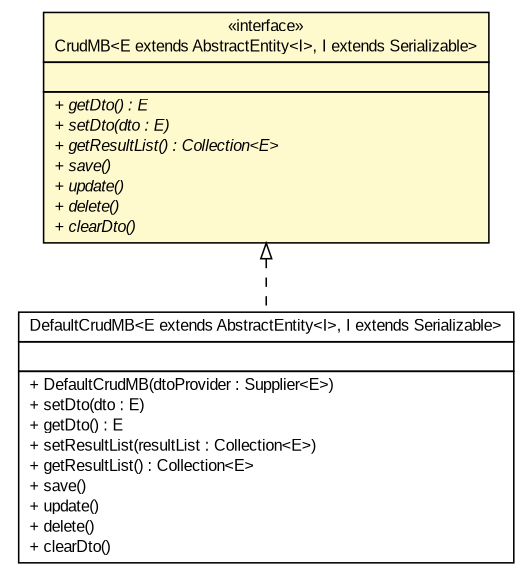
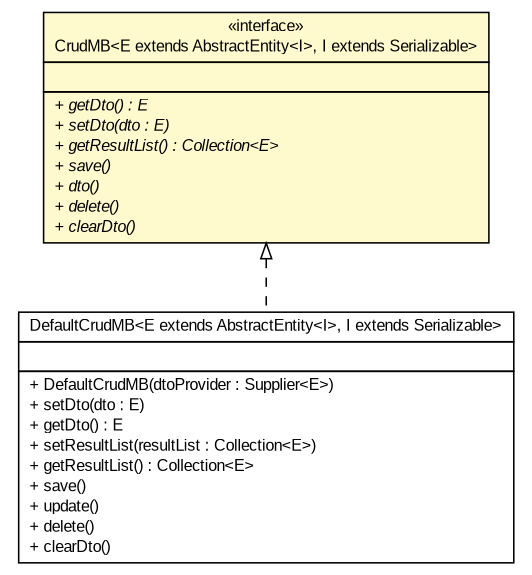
  digraph {
    nodesep=0.25
    ranksep=0.5
    node [fontcolor=black fontname=arial fontsize=10.0 shape=plaintext]
-   n1 [label=<<table title="br.gov.to.sefaz.presentation.managedbean.CrudMB" border="0" cellborder="1" cellspacing="0" cellpadding="2" port="p" bgcolor="lemonChiffon" href="./CrudMB.html"> 		<tr><td><table border="0" cellspacing="0" cellpadding="1"> <tr><td align="center" balign="center"> &#171;interface&#187; </td></tr> <tr><td align="center" balign="center"> CrudMB&lt;E extends AbstractEntity&lt;I&gt;, I extends Serializable&gt; </td></tr> 		</table></td></tr> 		<tr><td><table border="0" cellspacing="0" cellpadding="1"> <tr><td align="left" balign="left">  </td></tr> 		</table></td></tr> 		<tr><td><table border="0" cellspacing="0" cellpadding="1"> <tr><td align="left" balign="left"><font face="arial italic" point-size="10.0"> + getDto() : E </font></td></tr> <tr><td align="left" balign="left"><font face="arial italic" point-size="10.0"> + setDto(dto : E) </font></td></tr> <tr><td align="left" balign="left"><font face="arial italic" point-size="10.0"> + getResultList() : Collection&lt;E&gt; </font></td></tr> <tr><td align="left" balign="left"><font face="arial italic" point-size="10.0"> + save() </font></td></tr> <tr><td align="left" balign="left"><font face="arial italic" point-size="10.0"> + update() </font></td></tr> <tr><td align="left" balign="left"><font face="arial italic" point-size="10.0"> + delete() </font></td></tr> <tr><td align="left" balign="left"><font face="arial italic" point-size="10.0"> + clearDto() </font></td></tr> 		</table></td></tr> 		</table>>]
+   n1 [label=<<table title="br.gov.to.sefaz.presentation.managedbean.CrudMB" border="0" cellborder="1" cellspacing="0" cellpadding="2" port="p" bgcolor="lemonChiffon" href="./CrudMB.html"> 		<tr><td><table border="0" cellspacing="0" cellpadding="1"> <tr><td align="center" balign="center"> &#171;interface&#187; </td></tr> <tr><td align="center" balign="center"> CrudMB&lt;E extends AbstractEntity&lt;I&gt;, I extends Serializable&gt; </td></tr> 		</table></td></tr> 		<tr><td><table border="0" cellspacing="0" cellpadding="1"> <tr><td align="left" balign="left">  </td></tr> 		</table></td></tr> 		<tr><td><table border="0" cellspacing="0" cellpadding="1"> <tr><td align="left" balign="left"><font face="arial italic" point-size="10.0"> + getDto() : E </font></td></tr> <tr><td align="left" balign="left"><font face="arial italic" point-size="10.0"> + setDto(dto : E) </font></td></tr> <tr><td align="left" balign="left"><font face="arial italic" point-size="10.0"> + getResultList() : Collection&lt;E&gt; </font></td></tr> <tr><td align="left" balign="left"><font face="arial italic" point-size="10.0"> + save() </font></td></tr> <tr><td align="left" balign="left"><font face="arial italic" point-size="10.0"> + dto() </font></td></tr> <tr><td align="left" balign="left"><font face="arial italic" point-size="10.0"> + delete() </font></td></tr> <tr><td align="left" balign="left"><font face="arial italic" point-size="10.0"> + clearDto() </font></td></tr> 		</table></td></tr> 		</table>>]
    n2 [label=<<table title="br.gov.to.sefaz.presentation.managedbean.impl.DefaultCrudMB" border="0" cellborder="1" cellspacing="0" cellpadding="2" port="p" href="./impl/DefaultCrudMB.html"> 		<tr><td><table border="0" cellspacing="0" cellpadding="1"> <tr><td align="center" balign="center"> DefaultCrudMB&lt;E extends AbstractEntity&lt;I&gt;, I extends Serializable&gt; </td></tr> 		</table></td></tr> 		<tr><td><table border="0" cellspacing="0" cellpadding="1"> <tr><td align="left" balign="left">  </td></tr> 		</table></td></tr> 		<tr><td><table border="0" cellspacing="0" cellpadding="1"> <tr><td align="left" balign="left"> + DefaultCrudMB(dtoProvider : Supplier&lt;E&gt;) </td></tr> <tr><td align="left" balign="left"> + setDto(dto : E) </td></tr> <tr><td align="left" balign="left"> + getDto() : E </td></tr> <tr><td align="left" balign="left"> + setResultList(resultList : Collection&lt;E&gt;) </td></tr> <tr><td align="left" balign="left"> + getResultList() : Collection&lt;E&gt; </td></tr> <tr><td align="left" balign="left"> + save() </td></tr> <tr><td align="left" balign="left"> + update() </td></tr> <tr><td align="left" balign="left"> + delete() </td></tr> <tr><td align="left" balign="left"> + clearDto() </td></tr> 		</table></td></tr> 		</table>>]
    n1 -> n2 [arrowtail=empty dir=back fontname=arial fontsize=10 headport=p labelfontname=arial labelfontsize=10 style=dashed tailport=p]
  }
